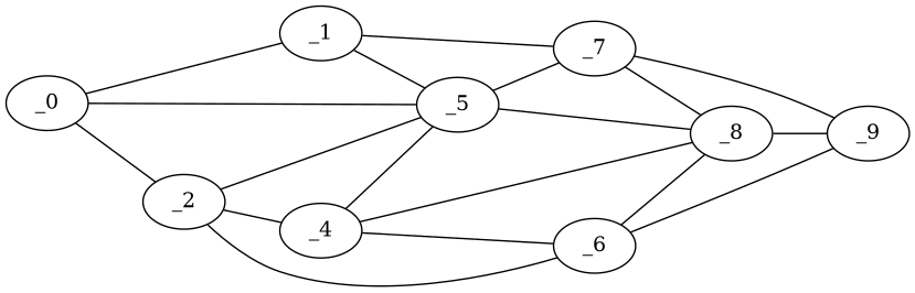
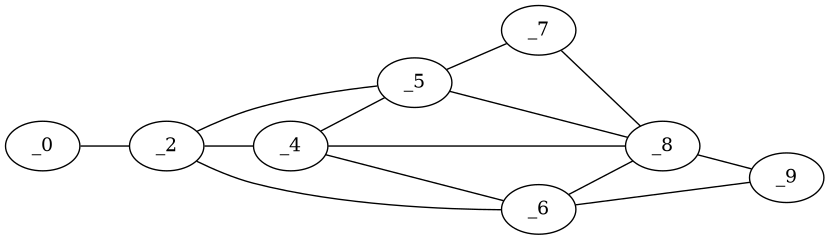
  graph {
    rankdir=LR
    edge [valence=1]
    _0 [x=31 y=3]
-   _1 [x=46 y=4]
    _2 [x=53 y=110]
    _5 [x=79 y=71]
    _7 [x=82 y=7]
    _4 [x=78 y=83]
    _6 [x=81 y=100]
    _8 [x=90 y=105]
    _9 [x=94 y=114]
-   _0 -- _1
    _0 -- _2
-   _0 -- _5 [valence=2]
-   _1 -- _5
-   _1 -- _7
    _2 -- _5 [valence=2]
    _2 -- _4
    _2 -- _6 [valence=2]
    _5 -- _7 [valence=2]
    _5 -- _8
    _7 -- _8 [valence=2]
-   _7 -- _9
    _4 -- _5 [valence=2]
    _4 -- _6
    _4 -- _8 [valence=2]
    _6 -- _8 [valence=2]
    _6 -- _9
    _8 -- _9 [valence=2]
  }
